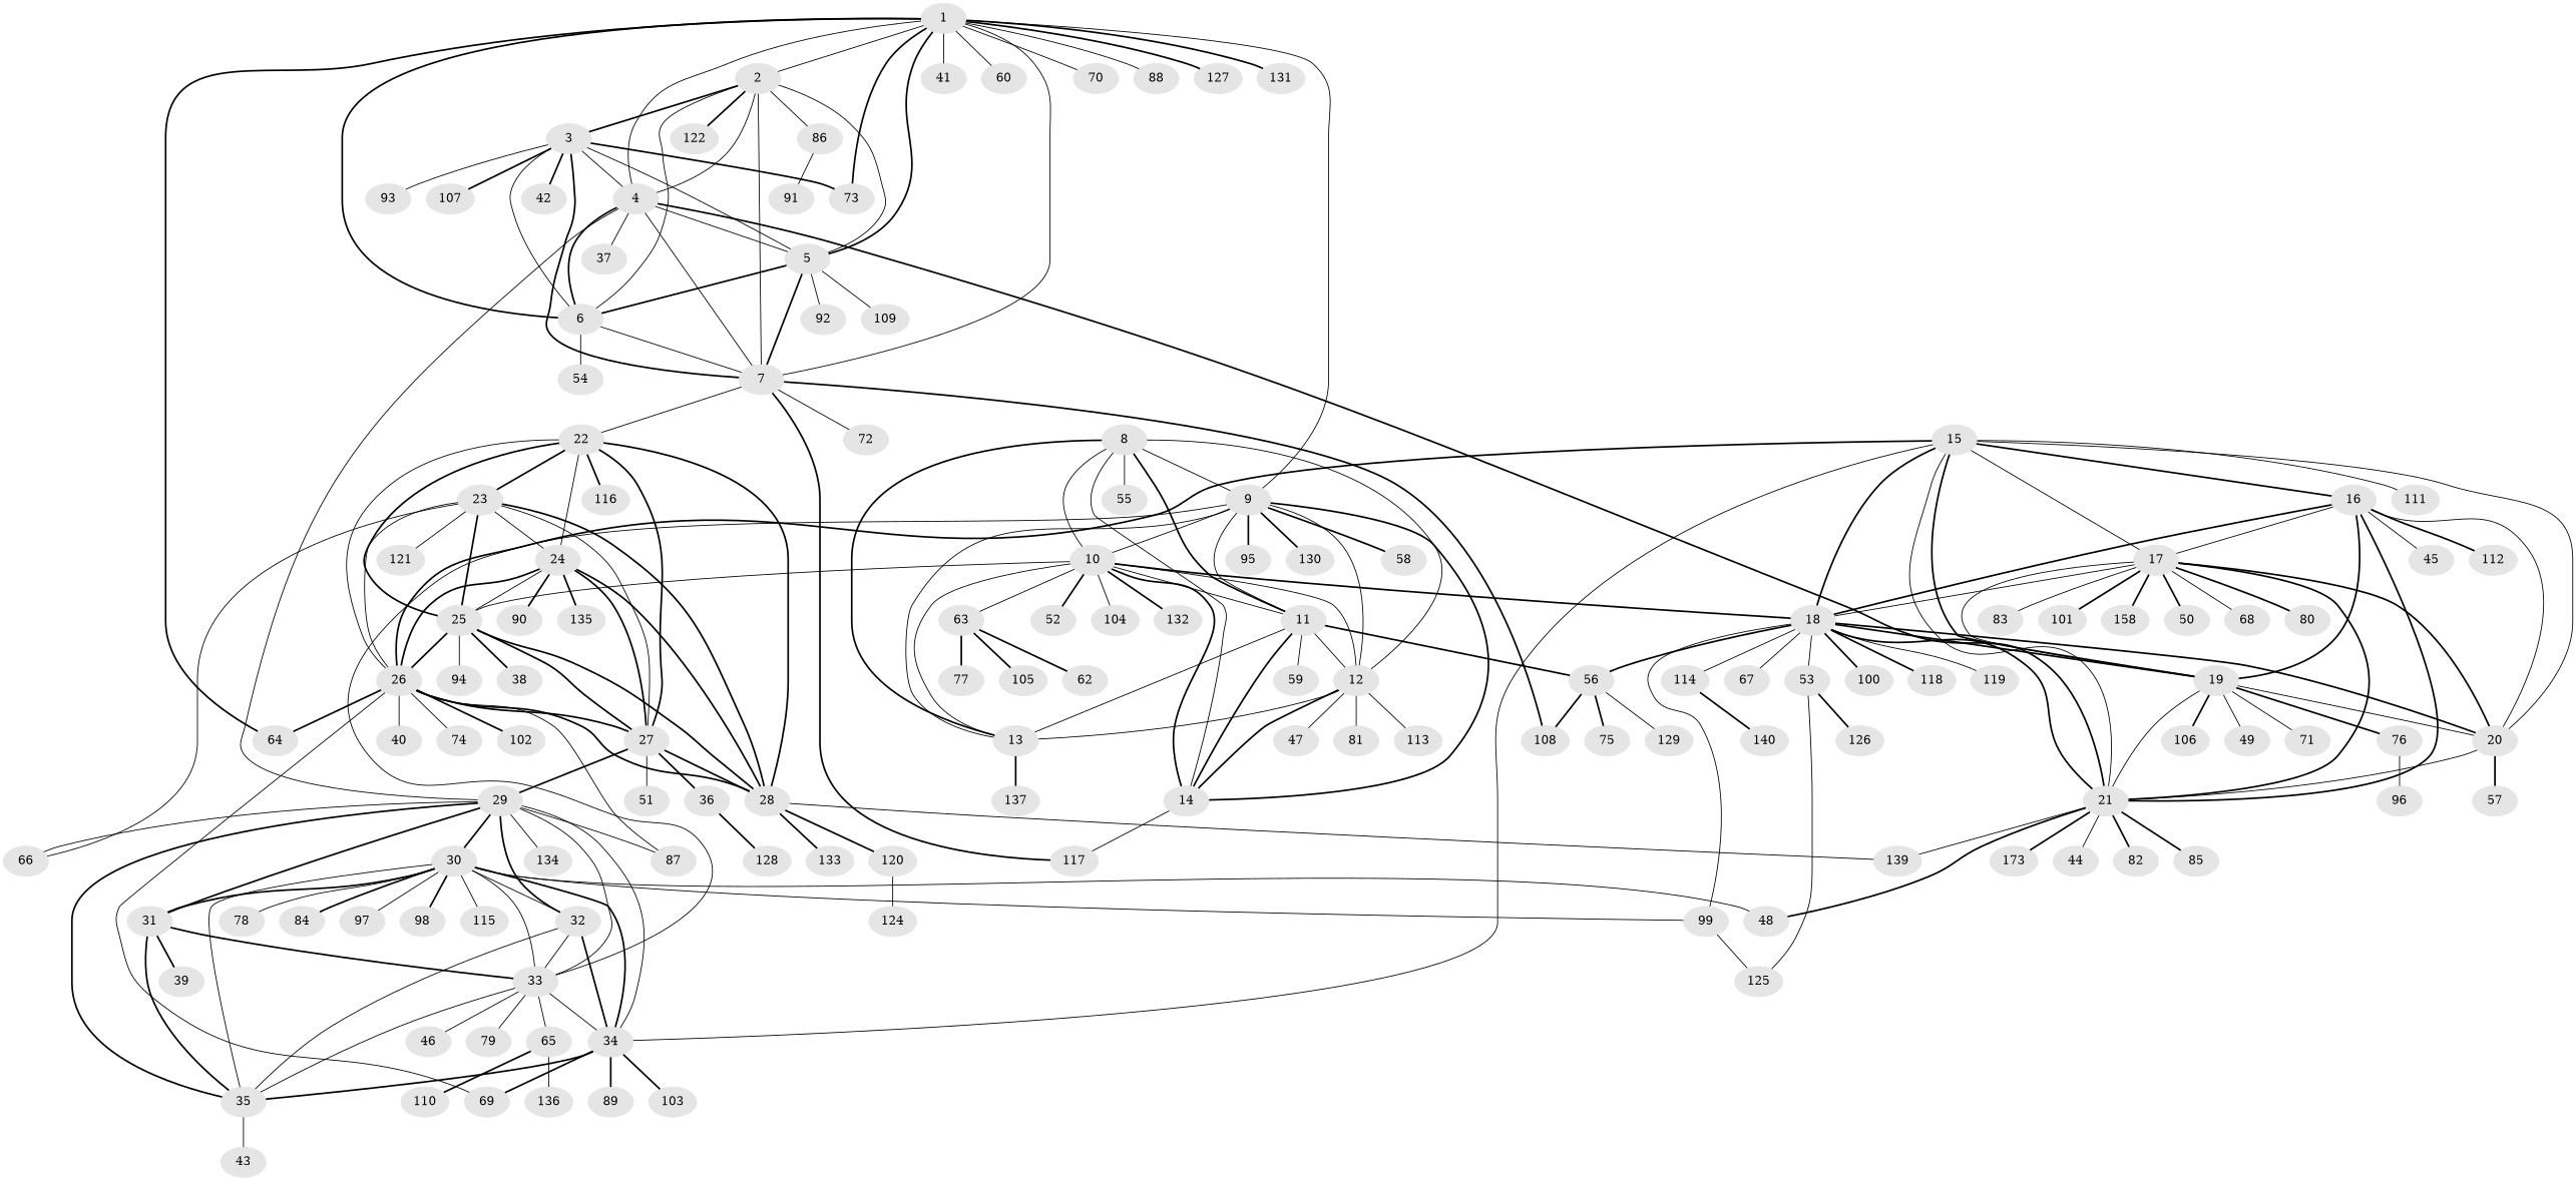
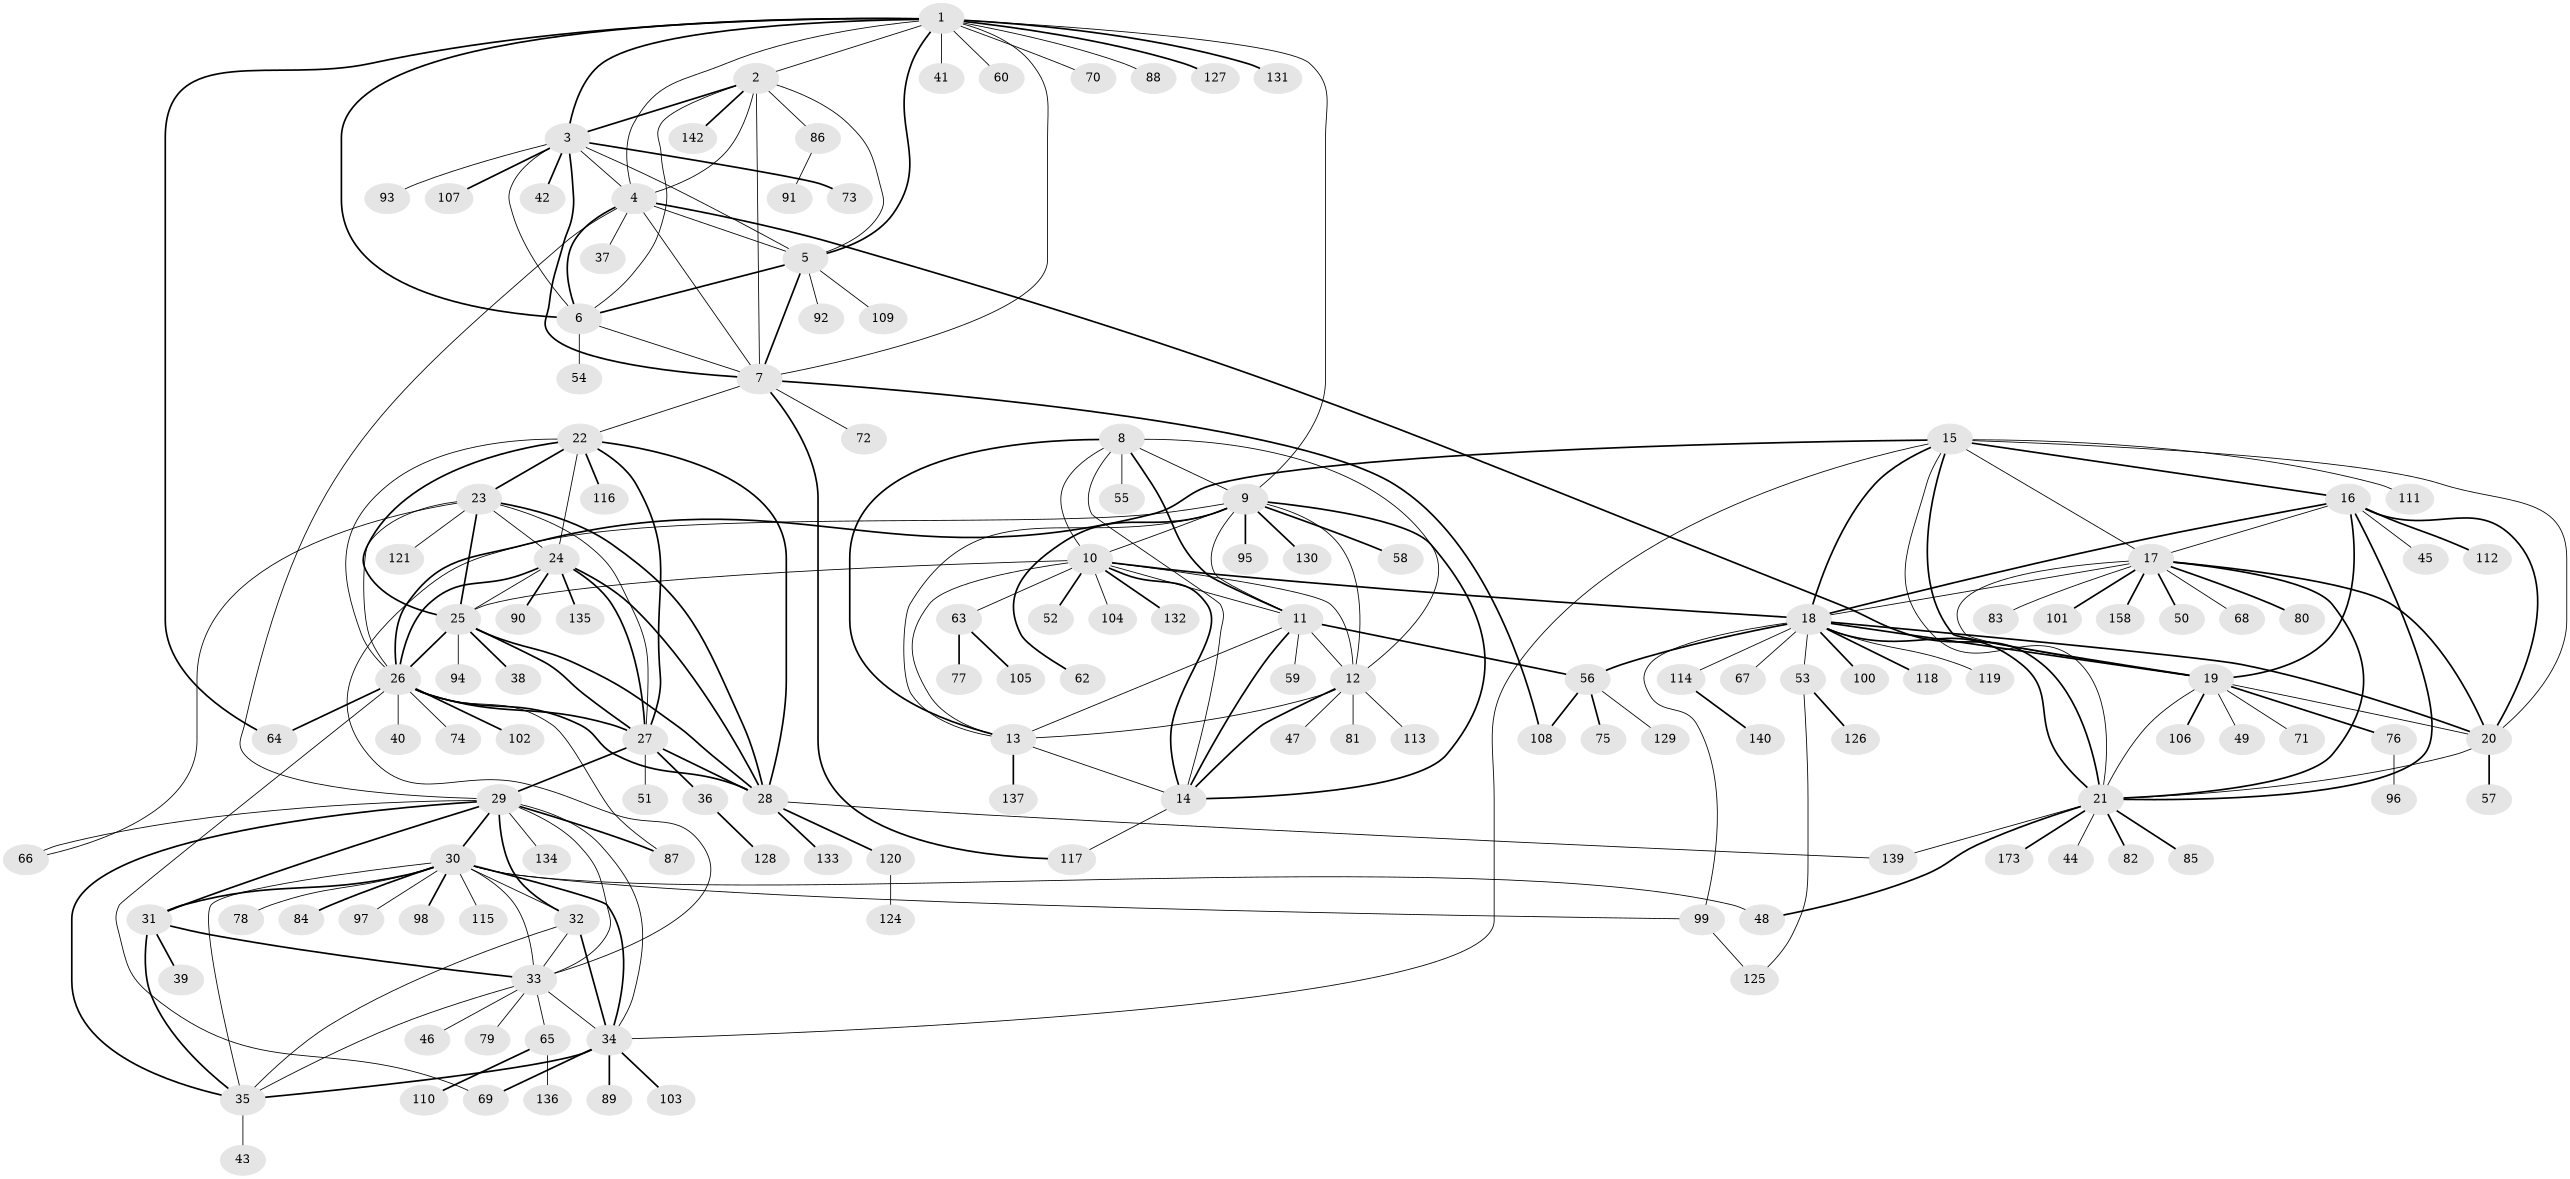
  graph {
    node [color=gray90 style=filled]
    edge [style=solid]
    1
    2
    3
    4
    5
    6
    7
    9
    41
    60
    64
    70
    88
    127
    131
    86
-   122
+   122 [label=142]
    42
    73
    93
    107
    21
    29
    37
    92
    109
    54
    22
    72
    108
    117
    10
    11
    12
    13
    14
    33
    58
    62
    95
    130
    91
    44
    48
    82
    85
    n47 [label=173]
    139
    34
    66
    87
    30
    31
    32
    35
    134
    25
    26
    23
    24
    27
    28
    116
    8
    55
    18
    52
    63
    104
    132
    56
    59
    47
    81
    113
    137
    46
    65
    79
    19
    20
    53
    67
    99
    100
    114
    118
    119
    38
    94
    77
    105
    75
    129
    15
    16
    17
    111
    45
    112
    50
    68
    80
    83
    101
    n106 [label=158]
    49
    71
    76
    106
    57
    40
    69
    74
    102
    89
    103
    125
    126
    140
    96
    121
    90
    135
    36
    51
    120
    133
    128
    124
    78
    84
    97
    98
    115
    39
    43
    110
    136
    1 -- 2
-   1 -- 73 [style=bold]
+   1 -- 3 [style=bold]
    1 -- 4
    1 -- 5 [style=bold]
    1 -- 6 [style=bold]
    1 -- 7
    1 -- 9
    1 -- 41
    1 -- 60
    1 -- 64 [style=bold]
    1 -- 70
    1 -- 88
    1 -- 127 [style=bold]
    1 -- 131 [style=bold]
    2 -- 3 [style=bold]
    2 -- 4
    2 -- 5
    2 -- 6
    2 -- 7
    2 -- 86
    2 -- 122 [style=bold]
    3 -- 4
    3 -- 5
    3 -- 6
    3 -- 7 [style=bold]
    3 -- 42 [style=bold]
    3 -- 73 [style=bold]
    3 -- 93
    3 -- 107 [style=bold]
    4 -- 5
    4 -- 6 [style=bold]
    4 -- 7
    4 -- 21 [style=bold]
    4 -- 29
    4 -- 37
    5 -- 6 [style=bold]
    5 -- 7 [style=bold]
    5 -- 92
    5 -- 109
    6 -- 7
    6 -- 54
    7 -- 22
    7 -- 72
    7 -- 108 [style=bold]
    7 -- 117 [style=bold]
    9 -- 10
    9 -- 11
    9 -- 12
    9 -- 13
    9 -- 14 [style=bold]
    9 -- 33
    9 -- 58 [style=bold]
-   63 -- 62 [style=bold]
+   9 -- 62 [style=bold]
    9 -- 95 [style=bold]
    9 -- 130 [style=bold]
    86 -- 91
    21 -- 44
    21 -- 48 [style=bold]
    21 -- 82 [style=bold]
    21 -- 85 [style=bold]
    21 -- n47 [style=bold]
    21 -- 139
    29 -- 33
    29 -- 34
    29 -- 66
-   29 -- 87
+   29 -- 87 [style=bold]
    29 -- 30 [style=bold]
    29 -- 31 [style=bold]
    29 -- 32 [style=bold]
    29 -- 35 [style=bold]
    29 -- 134
    22 -- 25 [style=bold]
    22 -- 26
    22 -- 23 [style=bold]
    22 -- 24
    22 -- 27 [style=bold]
    22 -- 28 [style=bold]
    22 -- 116 [style=bold]
    10 -- 11
    10 -- 12
    10 -- 13
    10 -- 14 [style=bold]
    10 -- 25
    10 -- 18 [style=bold]
    10 -- 52 [style=bold]
    10 -- 63
    10 -- 104
    10 -- 132 [style=bold]
    11 -- 12
    11 -- 13
    11 -- 14 [style=bold]
    11 -- 56 [style=bold]
    11 -- 59
    12 -- 13
    12 -- 14 [style=bold]
    12 -- 47
    12 -- 81
    12 -- 113
+   13 -- 14
    13 -- 137 [style=bold]
    14 -- 117
    33 -- 34
    33 -- 35
    33 -- 46
    33 -- 65
    33 -- 79
    34 -- 35 [style=bold]
    34 -- 69 [style=bold]
    34 -- 89 [style=bold]
    34 -- 103 [style=bold]
    30 -- 33
    30 -- 48
    30 -- 34 [style=bold]
    30 -- 31 [style=bold]
    30 -- 32
    30 -- 35
    30 -- 99
    30 -- 78
    30 -- 84 [style=bold]
    30 -- 97
    30 -- 98 [style=bold]
    30 -- 115
    31 -- 33 [style=bold]
    31 -- 35 [style=bold]
    31 -- 39 [style=bold]
    32 -- 33
    32 -- 34 [style=bold]
    32 -- 35
    35 -- 43
    25 -- 26 [style=bold]
    25 -- 27 [style=bold]
    25 -- 28 [style=bold]
    25 -- 38 [style=bold]
    25 -- 94
    26 -- 64 [style=bold]
    26 -- 87
    26 -- 27 [style=bold]
    26 -- 28 [style=bold]
    26 -- 40
    26 -- 69
    26 -- 74
    26 -- 102 [style=bold]
    23 -- 66
    23 -- 25 [style=bold]
    23 -- 26
    23 -- 24
    23 -- 27
    23 -- 28 [style=bold]
    23 -- 121
    24 -- 25
    24 -- 26 [style=bold]
    24 -- 27 [style=bold]
    24 -- 28 [style=bold]
    24 -- 90 [style=bold]
    24 -- 135 [style=bold]
    27 -- 29 [style=bold]
    27 -- 28 [style=bold]
    27 -- 36 [style=bold]
    27 -- 51
    28 -- 139
    28 -- 120 [style=bold]
    28 -- 133 [style=bold]
    8 -- 9
    8 -- 10
    8 -- 11 [style=bold]
    8 -- 12
    8 -- 13 [style=bold]
    8 -- 14
    8 -- 55
    18 -- 21 [style=bold]
    18 -- 56 [style=bold]
    18 -- 19 [style=bold]
    18 -- 20 [style=bold]
    18 -- 53
    18 -- 67
    18 -- 99
    18 -- 100 [style=bold]
    18 -- 114
    18 -- 118 [style=bold]
    18 -- 119
    63 -- 77 [style=bold]
    63 -- 105 [style=bold]
    56 -- 108 [style=bold]
    56 -- 75 [style=bold]
    56 -- 129
    65 -- 110 [style=bold]
    65 -- 136
    19 -- 21
    19 -- 20
    19 -- 49
    19 -- 71
    19 -- 76 [style=bold]
    19 -- 106 [style=bold]
    20 -- 21
    20 -- 57 [style=bold]
    53 -- 125
    53 -- 126 [style=bold]
    99 -- 125
    114 -- 140 [style=bold]
    15 -- 21
    15 -- 34
    15 -- 26 [style=bold]
    15 -- 18 [style=bold]
    15 -- 19 [style=bold]
    15 -- 20
    15 -- 16 [style=bold]
    15 -- 17
    15 -- 111
    16 -- 21 [style=bold]
    16 -- 18 [style=bold]
    16 -- 19 [style=bold]
-   16 -- 20
+   16 -- 20 [style=bold]
    16 -- 17
    16 -- 45
    16 -- 112 [style=bold]
    17 -- 21 [style=bold]
    17 -- 18
    17 -- 19
    17 -- 20 [style=bold]
    17 -- 50 [style=bold]
    17 -- 68
    17 -- 80 [style=bold]
    17 -- 83
    17 -- 101 [style=bold]
    17 -- n106 [style=bold]
    76 -- 96
    36 -- 128 [style=bold]
    120 -- 124
  }
